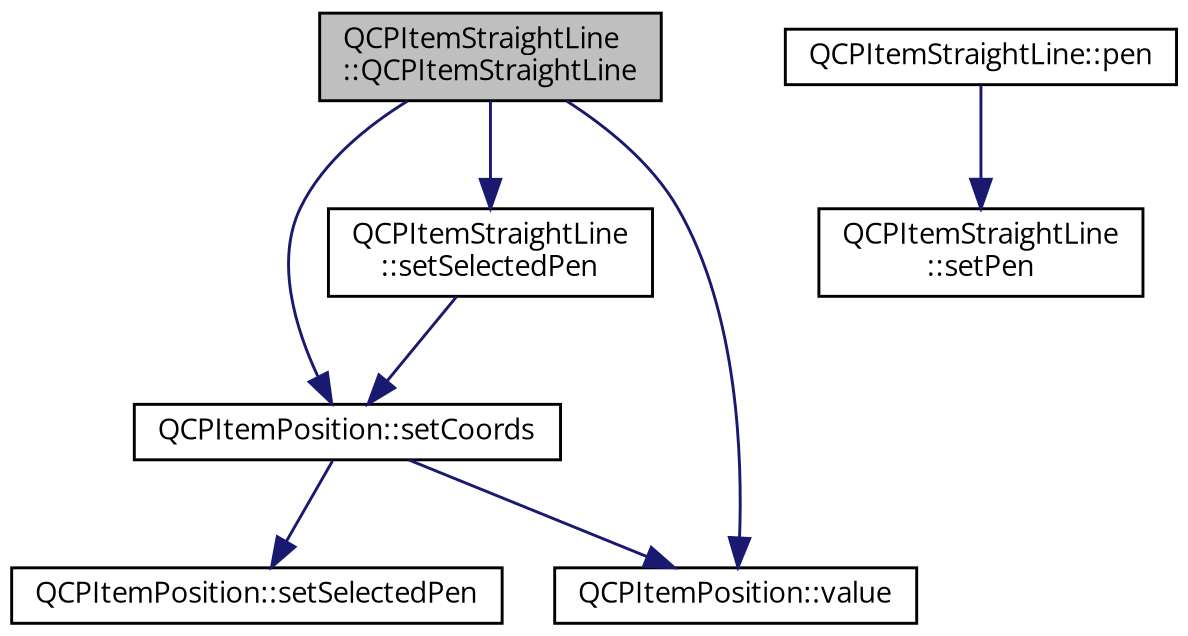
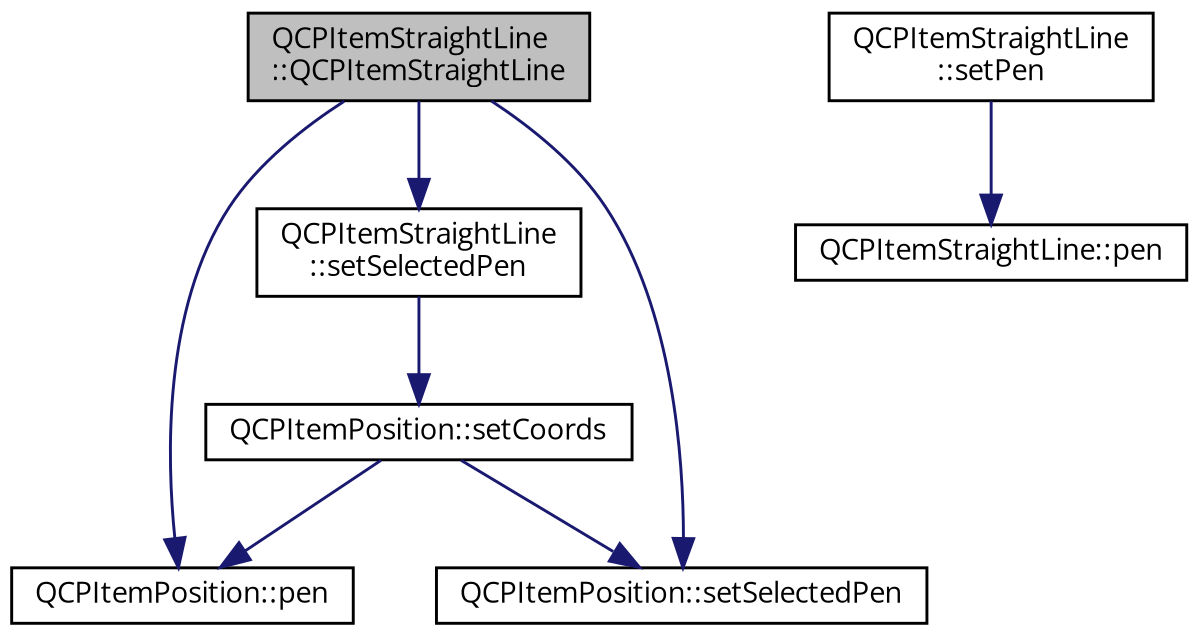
  digraph {
    fontname="Open Sans"
    rankdir=TB
    node [color=black fillcolor=white fontname="Open Sans" fontsize=10 shape=record style=filled]
    edge [color=midnightblue fontname="Open Sans" fontsize=10 labelfontname=Helvetica labelfontsize=10 style=solid]
    n1 [fillcolor=grey75 fontcolor=black height=0.2 label="QCPItemStraightLine\l::QCPItemStraightLine" width=0.4]
    n2 [height=0.2 label="QCPItemPosition::setCoords" width=0.4]
    n3 [height=0.2 label="QCPItemStraightLine\l::setSelectedPen" width=0.4]
-   n4 [height=0.2 label="QCPItemPosition::value" width=0.4]
+   n4 [height=0.2 label="QCPItemPosition::pen" width=0.4]
    n5 [height=0.2 label="QCPItemPosition::setSelectedPen" width=0.4]
    n6 [height=0.2 label="QCPItemStraightLine\l::setPen" width=0.4]
    n7 [height=0.2 label="QCPItemStraightLine::pen" width=0.4]
-   n1 -> n2
+   n1 -> n5
    n1 -> n3
    n1 -> n4
    n2 -> n4
    n2 -> n5
    n3 -> n2
-   n7 -> n6
+   n6 -> n7
  }
